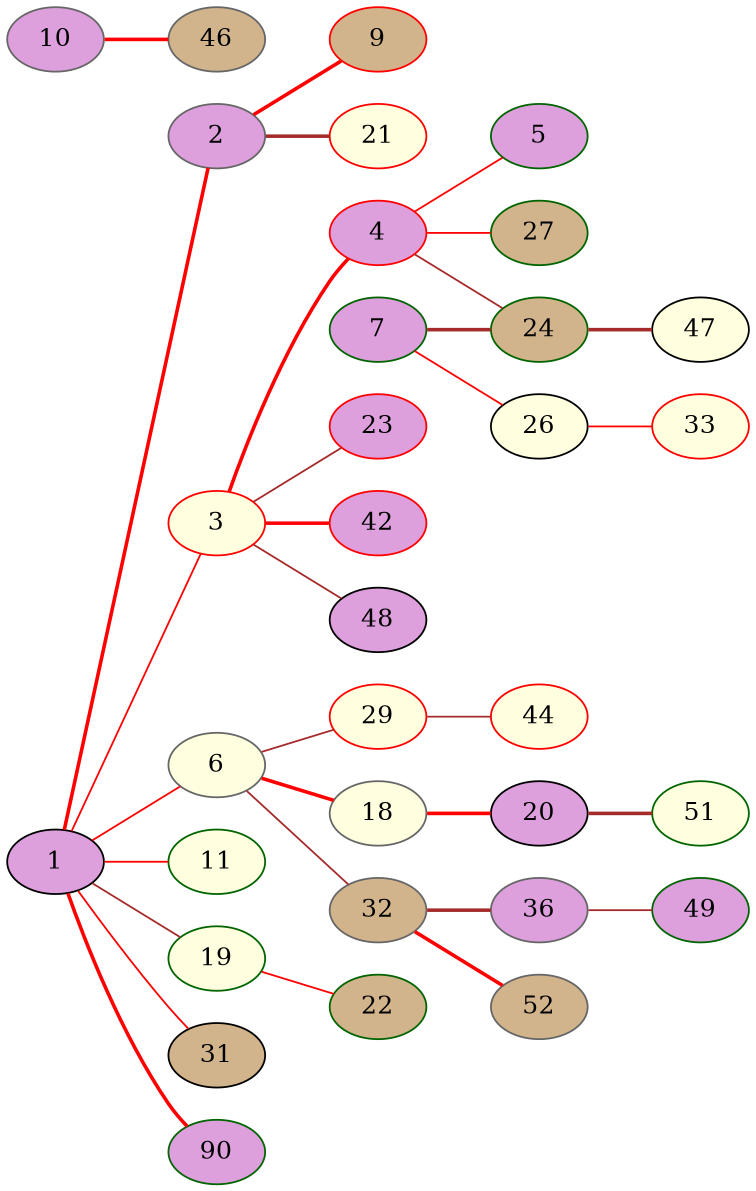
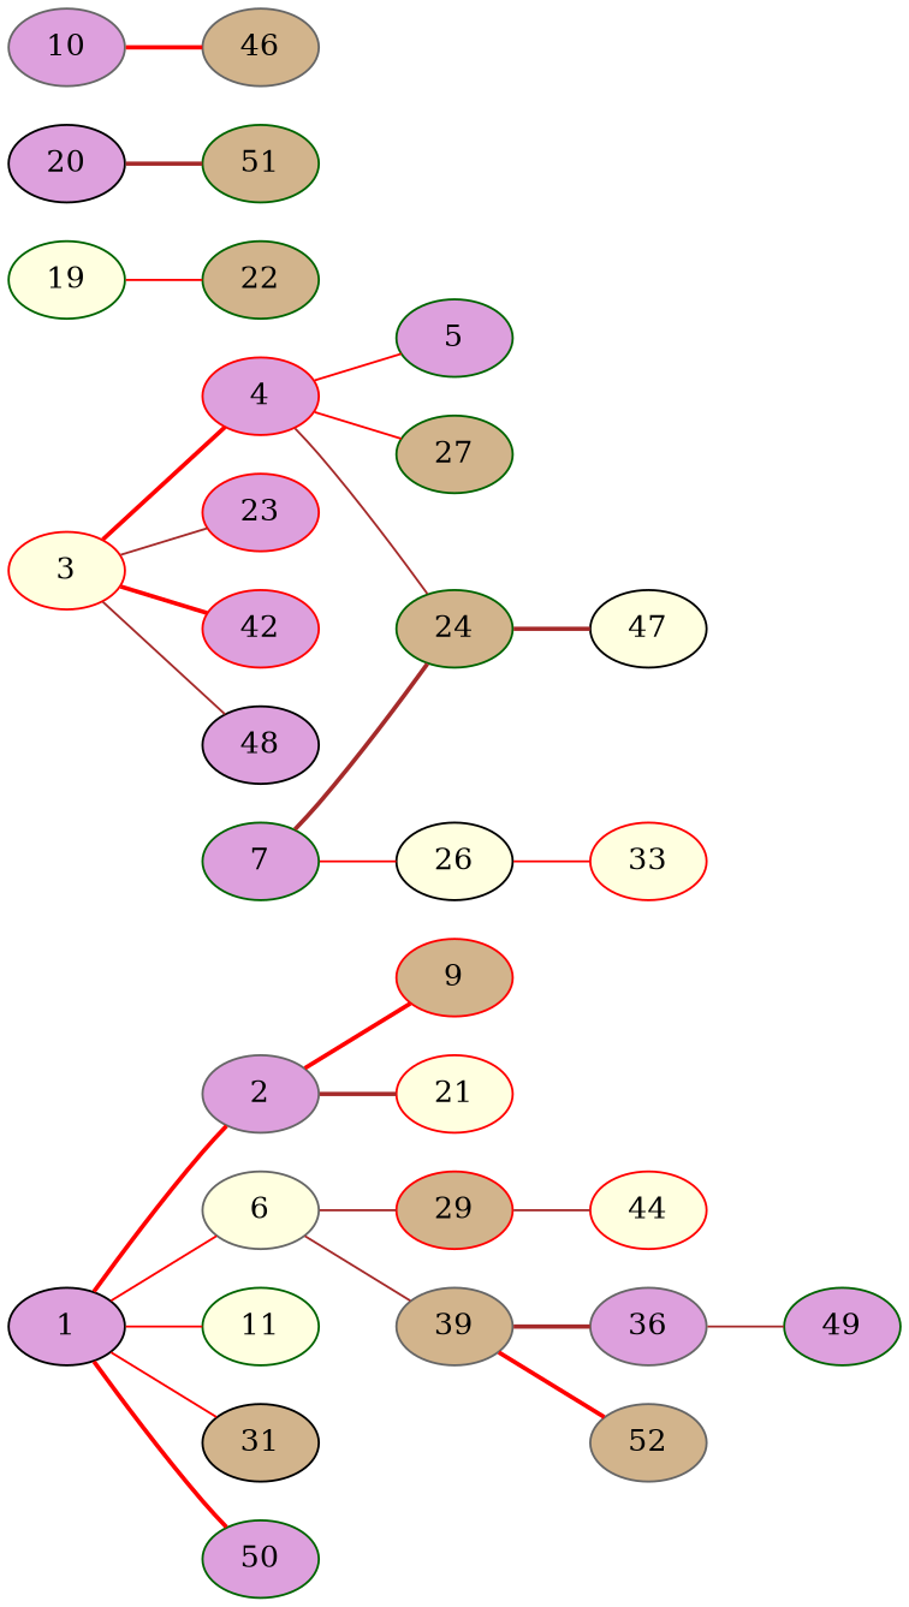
  graph {
    rankdir=LR
    node [color=darkgreen fillcolor=plum style=filled]
    edge [color=red style=solid]
    1 [color=black super="+8"]
    2 [color=gray40 super="+13"]
    3 [color=red fillcolor=lightyellow super="+12"]
    6 [color=gray40 fillcolor=lightyellow super="+35"]
    11 [fillcolor=lightyellow]
    n6 [fillcolor=lightyellow label=19 super="+15"]
    31 [color=black fillcolor=tan]
-   50 [label=90]
+   50
    9 [color=red fillcolor=tan super="+45"]
    21 [color=red fillcolor=lightyellow]
    4 [color=red super="+25"]
    23 [color=red]
    42 [color=red]
    48 [color=black]
-   29 [color=red fillcolor=lightyellow super="+39"]
-   18 [color=gray40 fillcolor=lightyellow super="+19"]
-   32 [color=gray40 fillcolor=tan super="+34"]
+   29 [color=red fillcolor=tan super="+39"]
+   32 [color=gray40 fillcolor=tan super="+34" label=39]
    22 [fillcolor=tan super="+28"]
    44 [color=red fillcolor=lightyellow]
    5 [super="+16"]
    27 [fillcolor=tan super="+40"]
    24 [fillcolor=tan super="+43"]
    7 [super="+17"]
    26 [color=black fillcolor=lightyellow super="+30"]
    20 [color=black super="+37"]
    36 [color=gray40 super="+53"]
    52 [color=gray40 fillcolor=tan]
    47 [color=black fillcolor=lightyellow]
    33 [color=red fillcolor=lightyellow super="+41"]
    10 [color=gray40 super="+38"]
    46 [color=gray40 fillcolor=tan]
-   51 [fillcolor=lightyellow]
+   51 [fillcolor=tan]
    49
    1 -- 2 [style=bold]
-   1 -- 3
    1 -- 6
    1 -- 11
-   1 -- n6 [color=brown]
    1 -- 31
    1 -- 50 [style=bold]
    2 -- 9 [style=bold]
    2 -- 21 [color=brown style=bold]
    3 -- 4 [style=bold]
    3 -- 23 [color=brown]
    3 -- 42 [style=bold]
    3 -- 48 [color=brown]
    6 -- 29 [color=brown]
-   6 -- 18 [style=bold]
    6 -- 32 [color=brown]
    n6 -- 22
    4 -- 5
    4 -- 27
    4 -- 24 [color=brown]
    29 -- 44 [color=brown]
-   18 -- 20 [style=bold]
    32 -- 36 [color=brown style=bold]
    32 -- 52 [style=bold]
    24 -- 47 [color=brown style=bold]
    7 -- 24 [color=brown style=bold]
    7 -- 26
    26 -- 33
    20 -- 51 [color=brown style=bold]
    36 -- 49 [color=brown]
    10 -- 46 [style=bold]
  }
